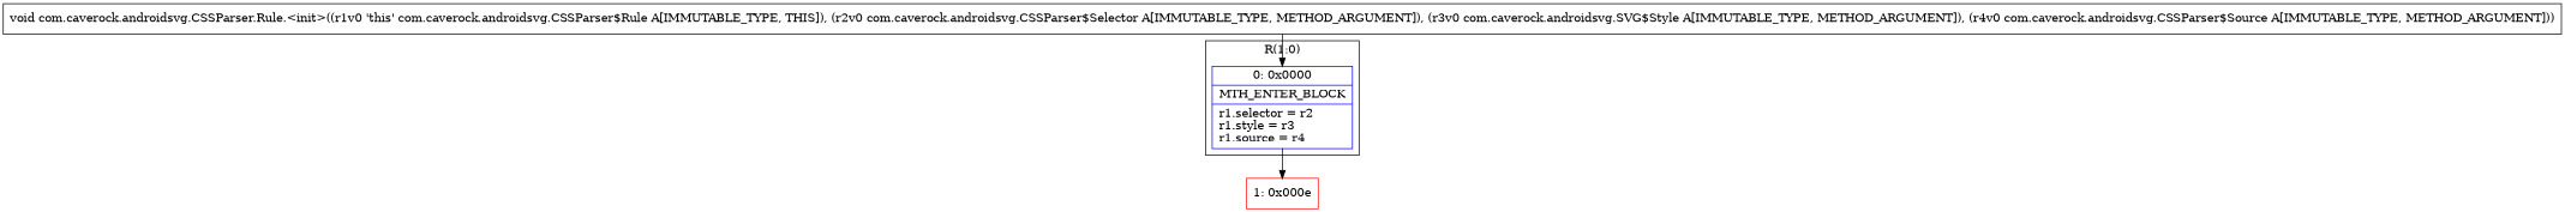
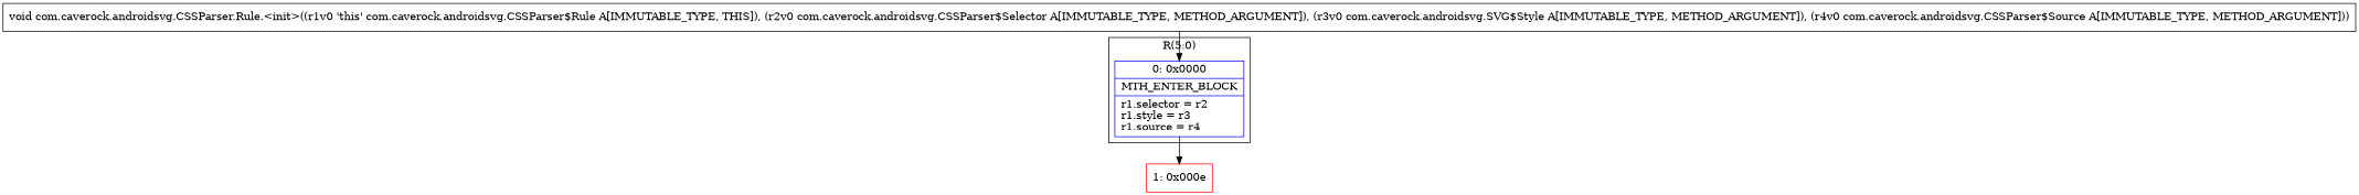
  digraph {
    node [shape=record]
    n1 [color=blue label="{0\:\ 0x0000|MTH_ENTER_BLOCK\l|r1.selector = r2\lr1.style = r3\lr1.source = r4\l}"]
    n2 [color=red label="{1\:\ 0x000e}"]
    n3 [label="{void com.caverock.androidsvg.CSSParser.Rule.\<init\>((r1v0 'this' com.caverock.androidsvg.CSSParser$Rule A[IMMUTABLE_TYPE, THIS]), (r2v0 com.caverock.androidsvg.CSSParser$Selector A[IMMUTABLE_TYPE, METHOD_ARGUMENT]), (r3v0 com.caverock.androidsvg.SVG$Style A[IMMUTABLE_TYPE, METHOD_ARGUMENT]), (r4v0 com.caverock.androidsvg.CSSParser$Source A[IMMUTABLE_TYPE, METHOD_ARGUMENT])) }"]
    subgraph cluster_1 {
-     label="R(1:0)"
+     label="R(5:0)"
      n1
    }
    n1 -> n2
    n3 -> n1
  }
